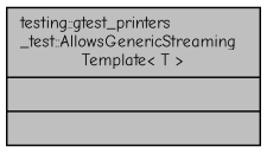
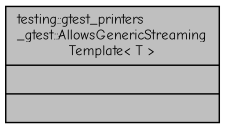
  digraph {
    fontname="Comic Neue"
-   n1 [color=black fillcolor=grey75 fontcolor=black fontname="Comic Neue" fontsize=10 height=0.2 label="{testing::gtest_printers\l_test::AllowsGenericStreaming\lTemplate\< T \>\n||}" shape=record style=filled width=0.4]
+   n1 [color=black fillcolor=grey75 fontcolor=black fontname="Comic Neue" fontsize=10 height=0.2 label="{testing::gtest_printers\l_gtest::AllowsGenericStreaming\lTemplate\< T \>\n||}" shape=record style=filled width=0.4]
  }
